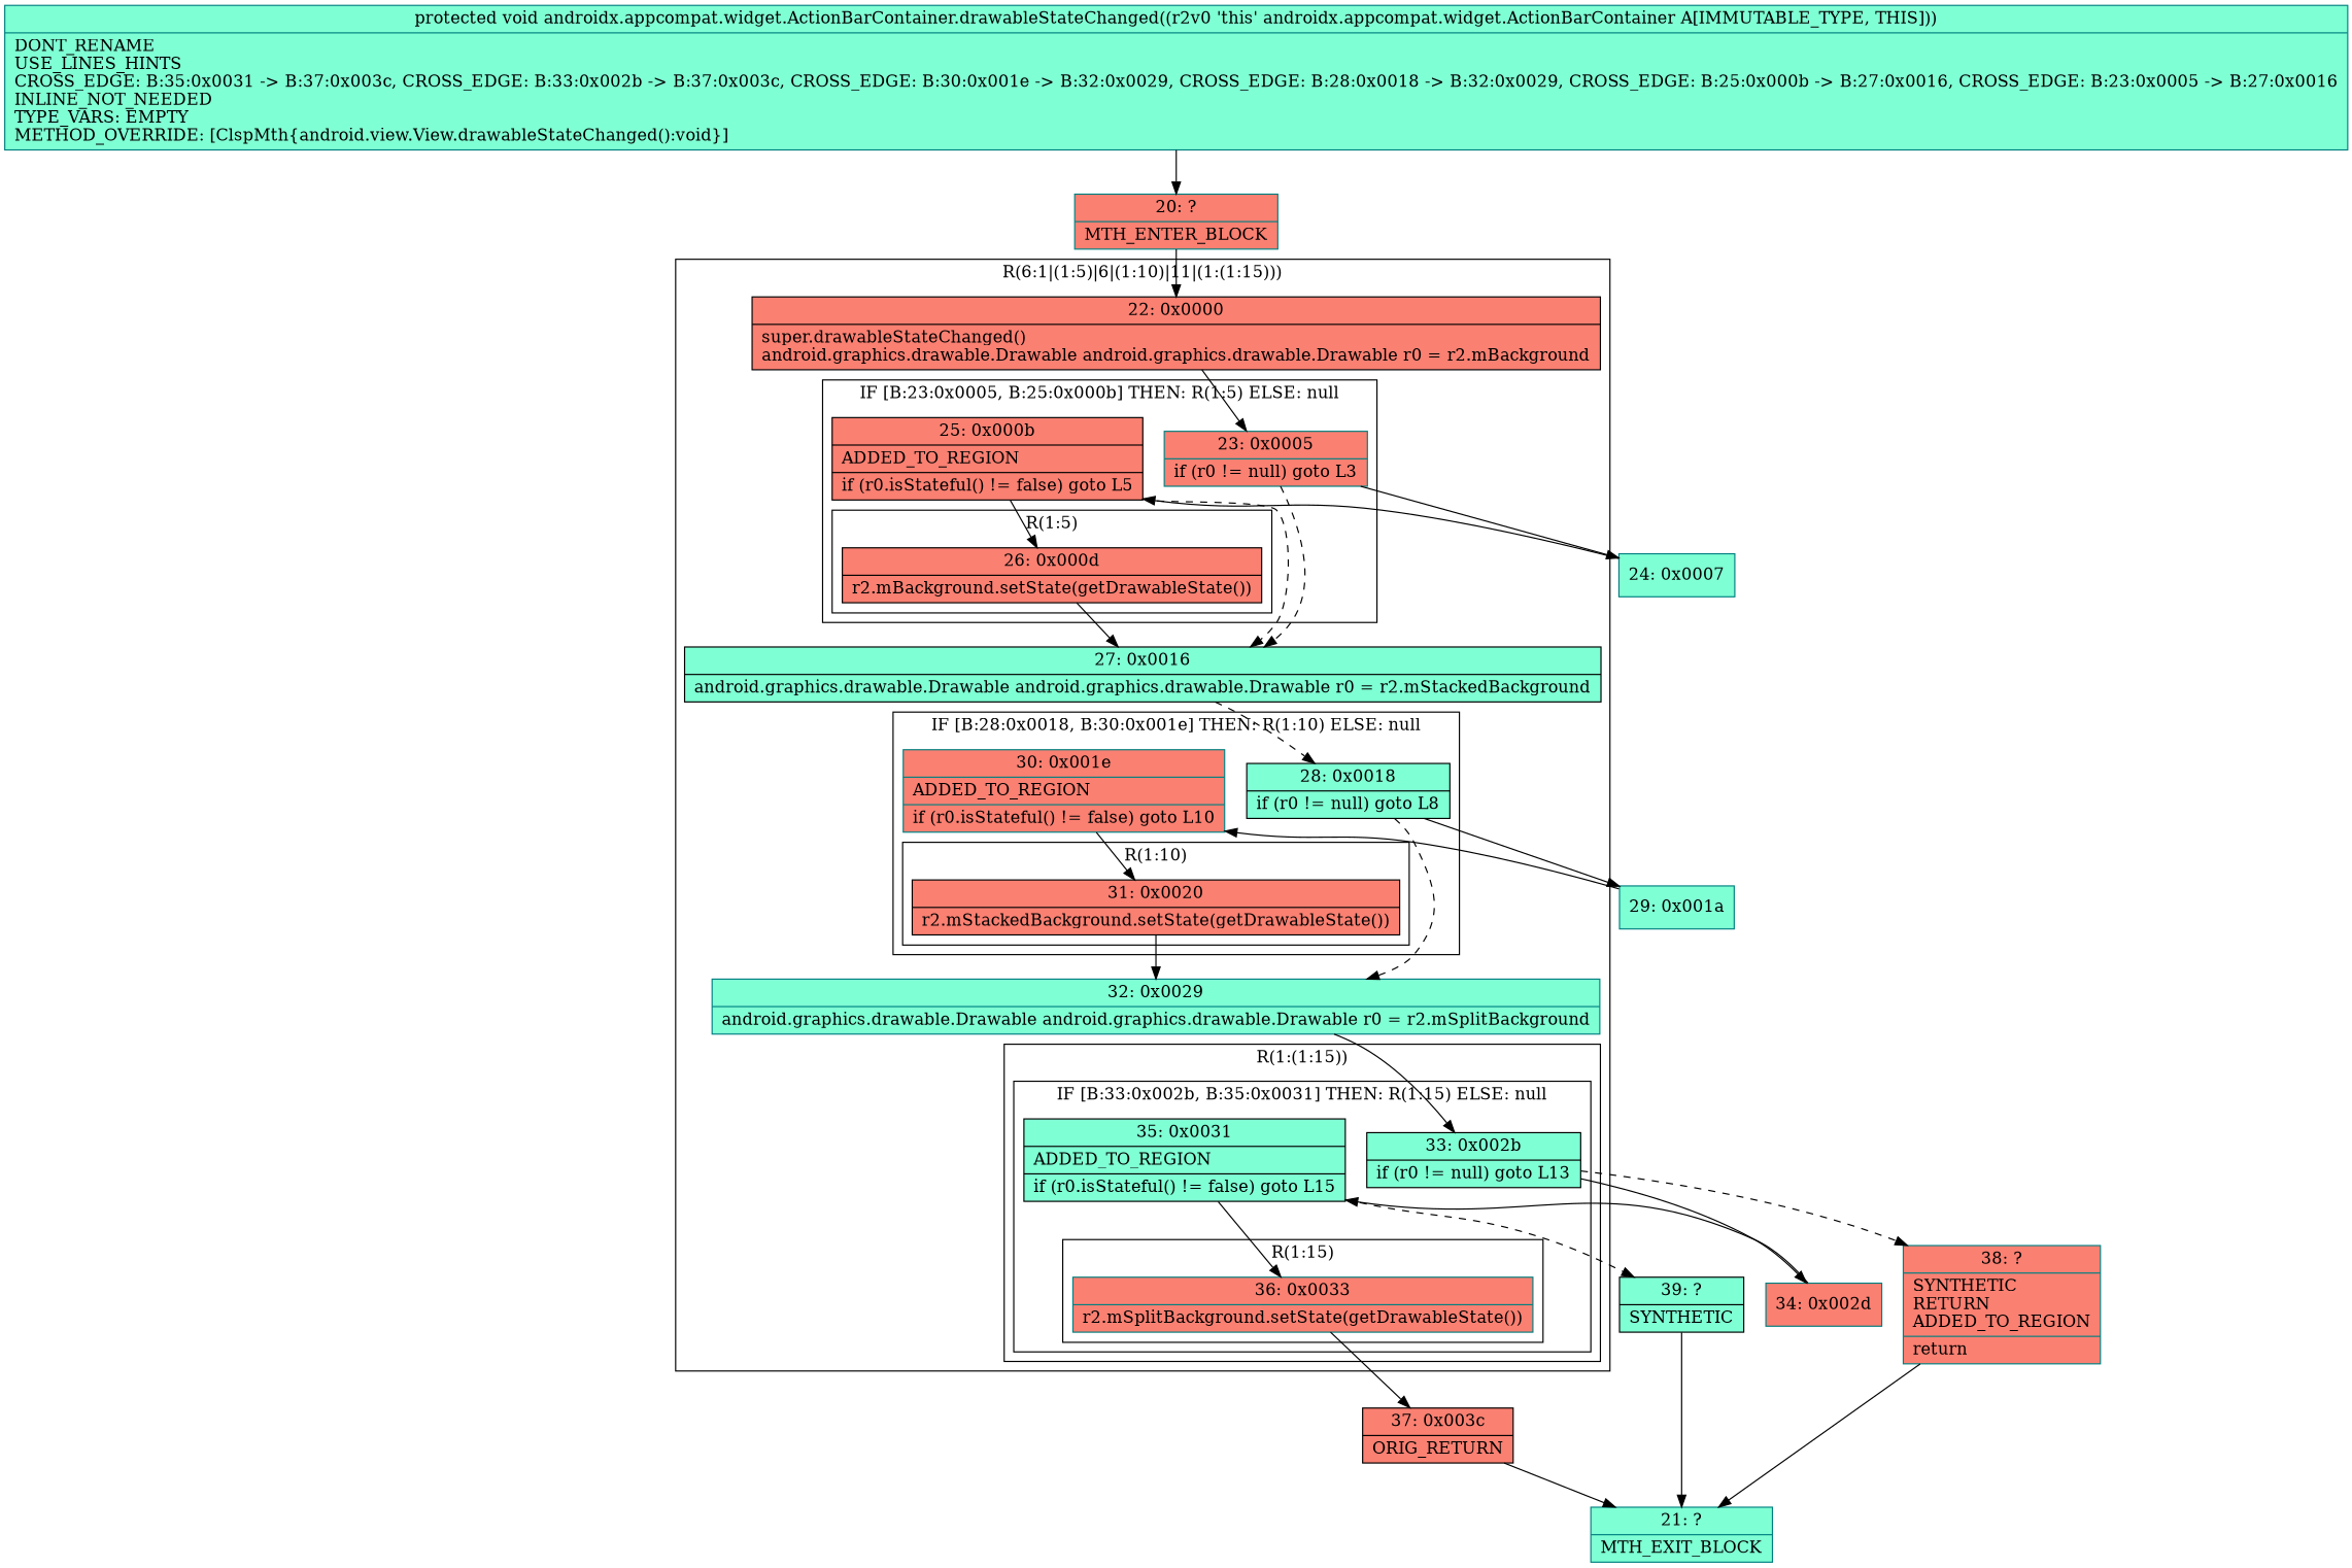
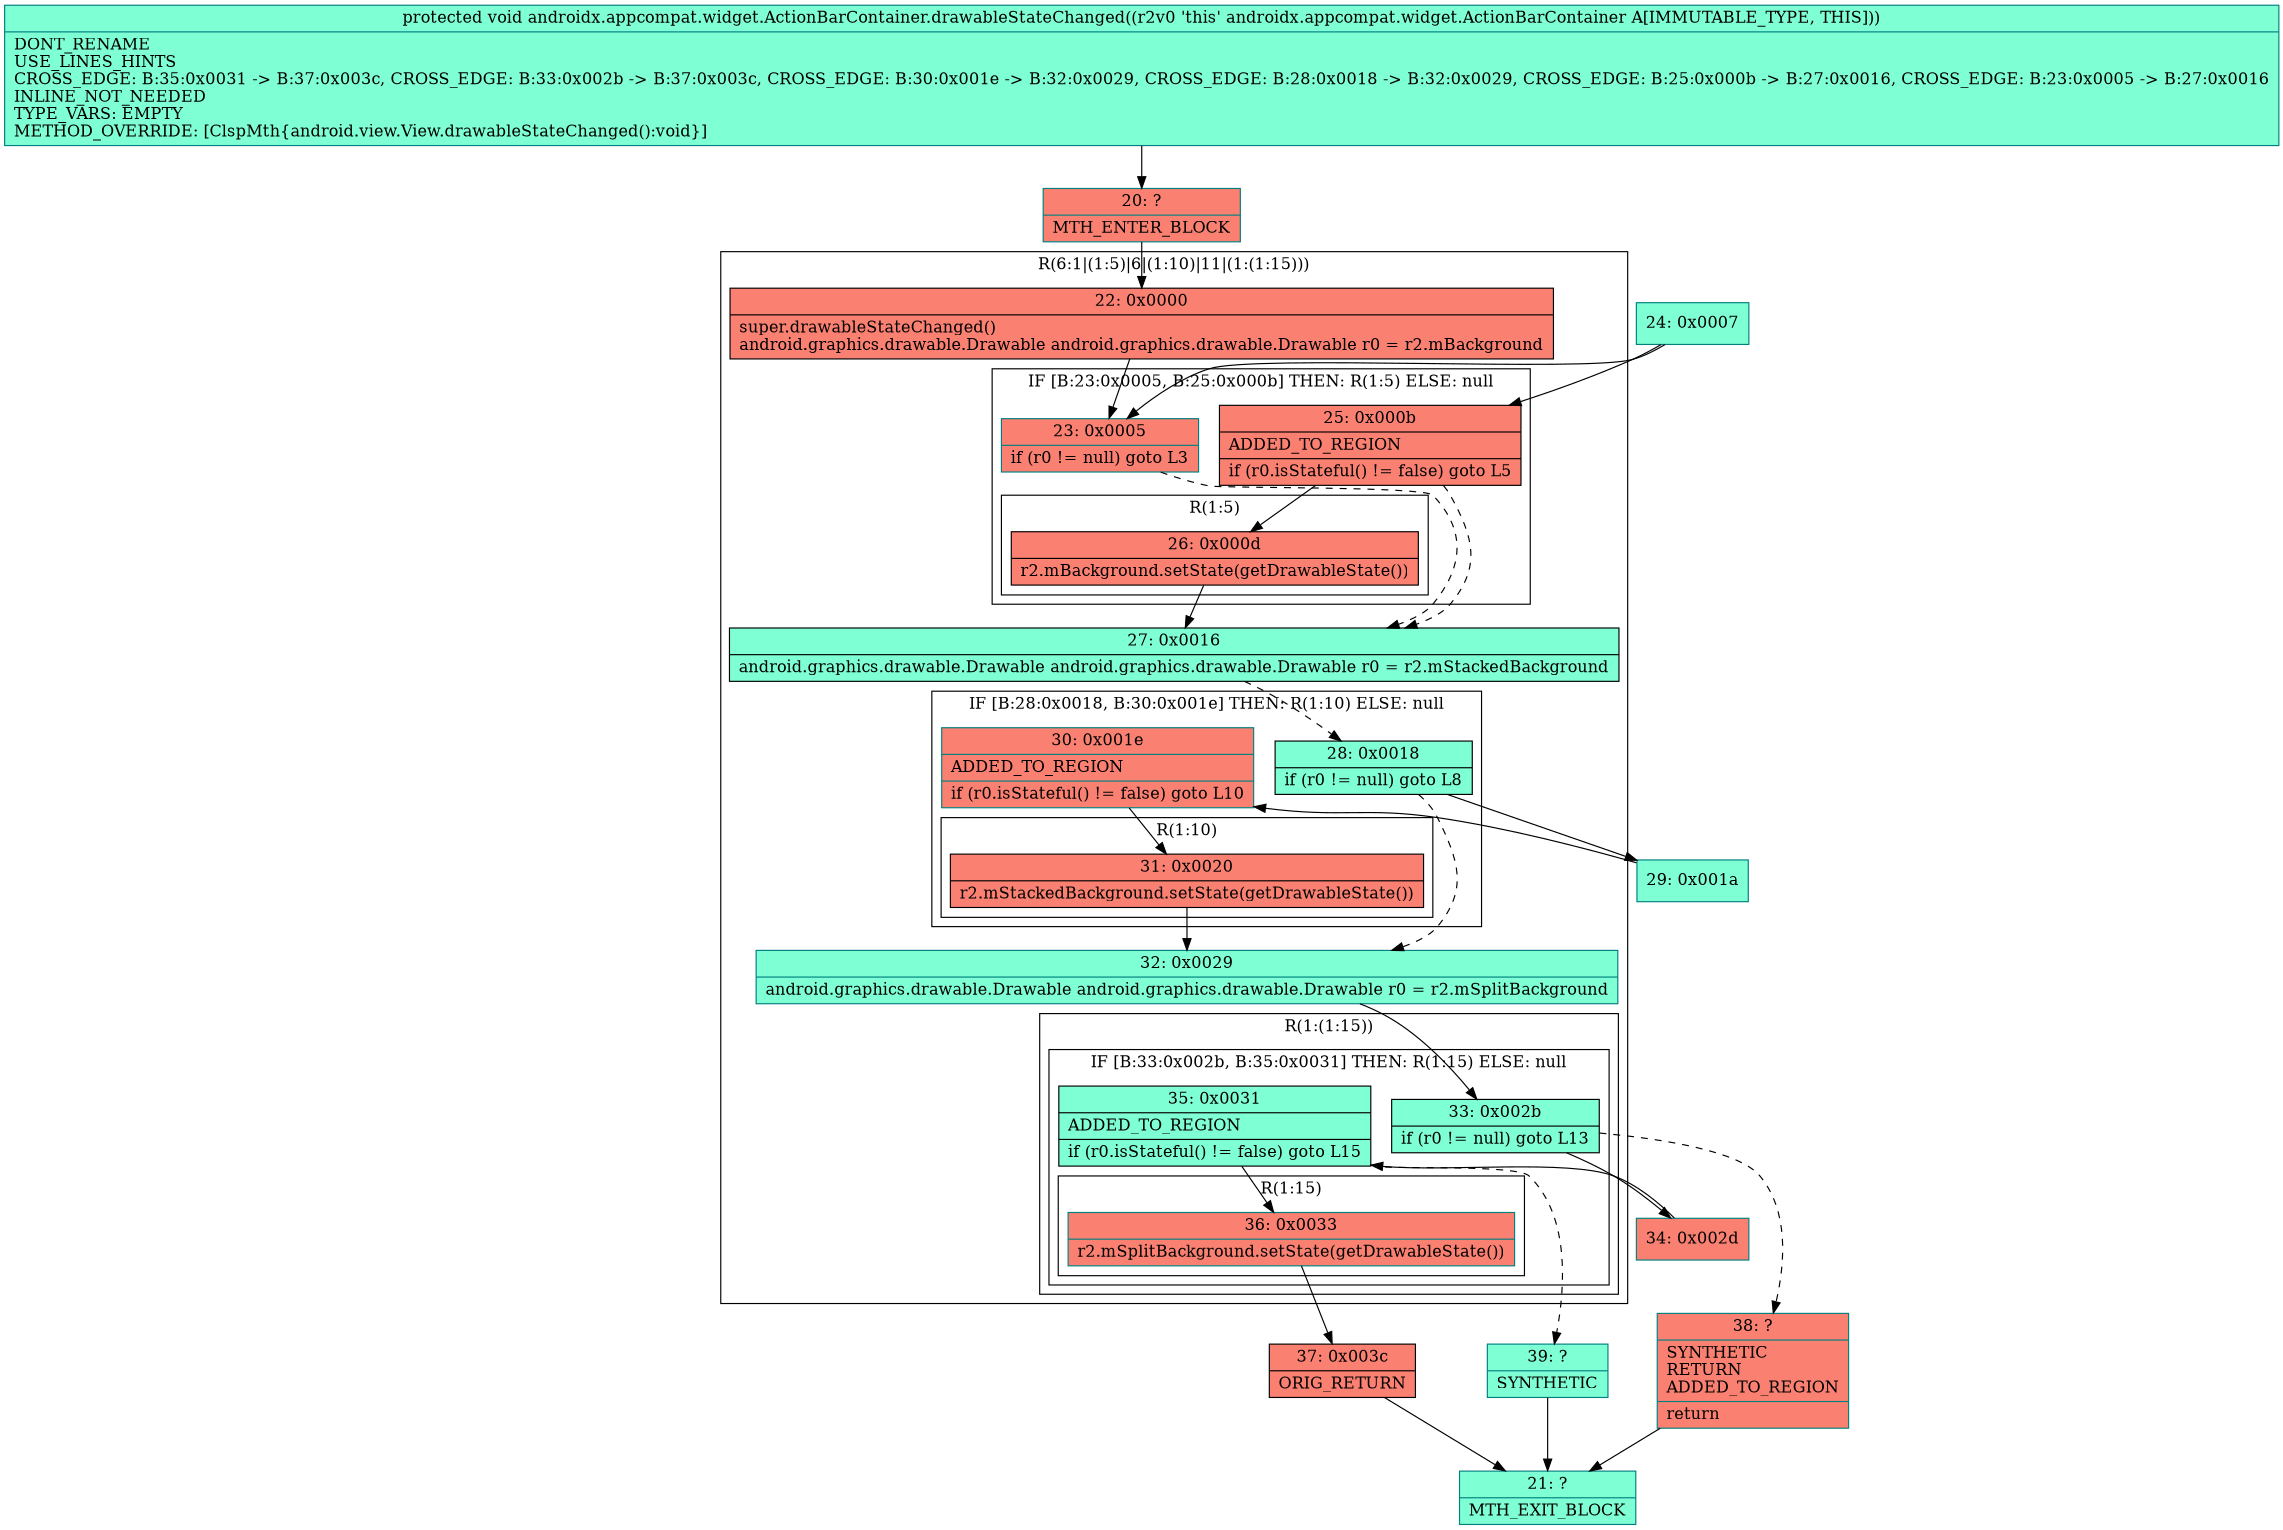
  digraph {
    node [color=teal fillcolor=salmon shape=record style=filled]
    n1 [color=black label="{26\:\ 0x000d|r2.mBackground.setState(getDrawableState())\l}"]
    n2 [label="{23\:\ 0x0005|if (r0 != null) goto L3\l}"]
    n3 [color=black label="{25\:\ 0x000b|ADDED_TO_REGION\l|if (r0.isStateful() != false) goto L5\l}"]
    n4 [color=black label="{31\:\ 0x0020|r2.mStackedBackground.setState(getDrawableState())\l}"]
    n5 [color=black fillcolor=aquamarine label="{28\:\ 0x0018|if (r0 != null) goto L8\l}"]
    n6 [label="{30\:\ 0x001e|ADDED_TO_REGION\l|if (r0.isStateful() != false) goto L10\l}"]
    n7 [label="{36\:\ 0x0033|r2.mSplitBackground.setState(getDrawableState())\l}"]
    n8 [color=black fillcolor=aquamarine label="{33\:\ 0x002b|if (r0 != null) goto L13\l}"]
    n9 [color=black fillcolor=aquamarine label="{35\:\ 0x0031|ADDED_TO_REGION\l|if (r0.isStateful() != false) goto L15\l}"]
    n10 [color=black label="{22\:\ 0x0000|super.drawableStateChanged()\landroid.graphics.drawable.Drawable android.graphics.drawable.Drawable r0 = r2.mBackground\l}"]
    n11 [color=black fillcolor=aquamarine label="{27\:\ 0x0016|android.graphics.drawable.Drawable android.graphics.drawable.Drawable r0 = r2.mStackedBackground\l}"]
    n12 [fillcolor=aquamarine label="{32\:\ 0x0029|android.graphics.drawable.Drawable android.graphics.drawable.Drawable r0 = r2.mSplitBackground\l}"]
    n13 [fillcolor=aquamarine label="{24\:\ 0x0007}"]
    n14 [fillcolor=aquamarine label="{29\:\ 0x001a}"]
    n15 [color=black label="{37\:\ 0x003c|ORIG_RETURN\l}"]
    n16 [label="{34\:\ 0x002d}"]
    n17 [label="{38\:\ ?|SYNTHETIC\lRETURN\lADDED_TO_REGION\l|return\l}"]
-   n18 [color=black fillcolor=aquamarine label="{39\:\ ?|SYNTHETIC\l}"]
+   n18 [fillcolor=aquamarine label="{39\:\ ?|SYNTHETIC\l}"]
    n19 [fillcolor=aquamarine label="{21\:\ ?|MTH_EXIT_BLOCK\l}"]
    n20 [label="{20\:\ ?|MTH_ENTER_BLOCK\l}"]
    n21 [fillcolor=aquamarine label="{protected void androidx.appcompat.widget.ActionBarContainer.drawableStateChanged((r2v0 'this' androidx.appcompat.widget.ActionBarContainer A[IMMUTABLE_TYPE, THIS]))  | DONT_RENAME\lUSE_LINES_HINTS\lCROSS_EDGE: B:35:0x0031 \-\> B:37:0x003c, CROSS_EDGE: B:33:0x002b \-\> B:37:0x003c, CROSS_EDGE: B:30:0x001e \-\> B:32:0x0029, CROSS_EDGE: B:28:0x0018 \-\> B:32:0x0029, CROSS_EDGE: B:25:0x000b \-\> B:27:0x0016, CROSS_EDGE: B:23:0x0005 \-\> B:27:0x0016\lINLINE_NOT_NEEDED\lTYPE_VARS: EMPTY\lMETHOD_OVERRIDE: [ClspMth\{android.view.View.drawableStateChanged():void\}]\l}"]
    subgraph cluster_1 {
      label="R(6:1|(1:5)|6|(1:10)|11|(1:(1:15)))"
      n10
      n11
      n12
      subgraph cluster_2 {
        label="IF [B:23:0x0005, B:25:0x000b] THEN: R(1:5) ELSE: null"
        n2
        n3
        subgraph cluster_3 {
          label="R(1:5)"
          n1
        }
      }
      subgraph cluster_4 {
        label="IF [B:28:0x0018, B:30:0x001e] THEN: R(1:10) ELSE: null"
        n5
        n6
        subgraph cluster_5 {
          label="R(1:10)"
          n4
        }
      }
      subgraph cluster_6 {
        label="R(1:(1:15))"
        subgraph cluster_7 {
          label="IF [B:33:0x002b, B:35:0x0031] THEN: R(1:15) ELSE: null"
          n8
          n9
          subgraph cluster_8 {
            label="R(1:15)"
            n7
          }
        }
      }
    }
    n1 -> n11
    n2 -> n11 [style=dashed]
-   n2 -> n13
+   n13 -> n2
    n3 -> n1
    n3 -> n11 [style=dashed]
    n4 -> n12
    n5 -> n12 [style=dashed]
    n5 -> n14
    n6 -> n4
    n7 -> n15
    n8 -> n16
    n8 -> n17 [style=dashed]
    n9 -> n7
    n9 -> n18 [style=dashed]
    n10 -> n2
    n11 -> n5 [style=dashed]
    n12 -> n8
    n13 -> n3
    n14 -> n6
    n15 -> n19
    n16 -> n9
    n17 -> n19
    n18 -> n19
    n20 -> n10
    n21 -> n20
  }
